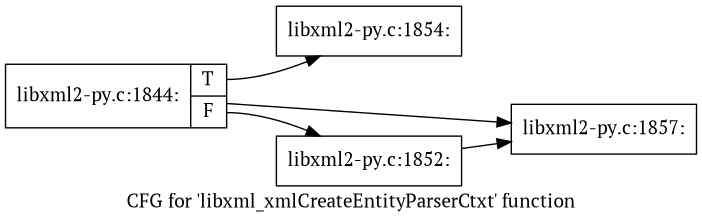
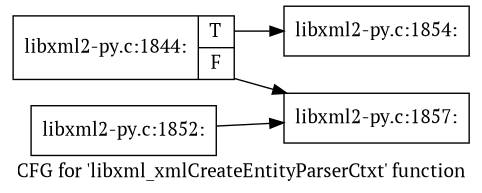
  digraph {
    fontname="PT Serif"
    label="CFG for 'libxml_xmlCreateEntityParserCtxt' function"
    rankdir=LR
    node [fontname="PT Serif" shape=record]
    edge [fontname="PT Serif"]
    n1 [label="{libxml2-py.c:1844:|{<s0>T|<s1>F}}"]
    n2 [label="{libxml2-py.c:1854:}"]
    n3 [label="{libxml2-py.c:1852:}"]
    n4 [label="{libxml2-py.c:1857:}"]
    n1 -> n2 [tailport=s0]
-   n1 -> n3 [tailport=s1]
    n1 -> n4
    n3 -> n4
  }
